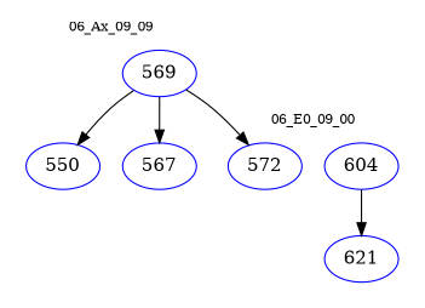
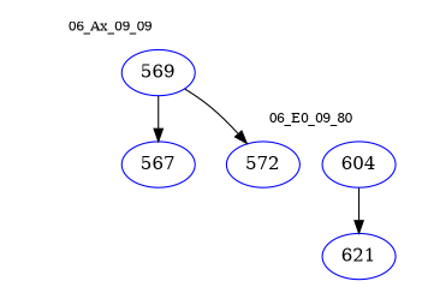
  digraph {
    node [color=blue]
    edge [color=black]
    n1 [label=569]
-   n2 [label=550]
    n3 [label=567]
    n4 [label=604]
    n5 [label=572]
    n6 [label=621]
    subgraph cluster_1 {
      color=white
      fontsize=10
      label="06_Ax_09_09"
      n1
-     n2
      n3
    }
    subgraph cluster_2 {
      color=white
      fontsize=10
-     label="06_E0_09_00"
+     label="06_E0_09_80"
      n4
      n5
      n6
    }
-   n1 -> n2
    n1 -> n3
    n1 -> n5
    n4 -> n6
  }
